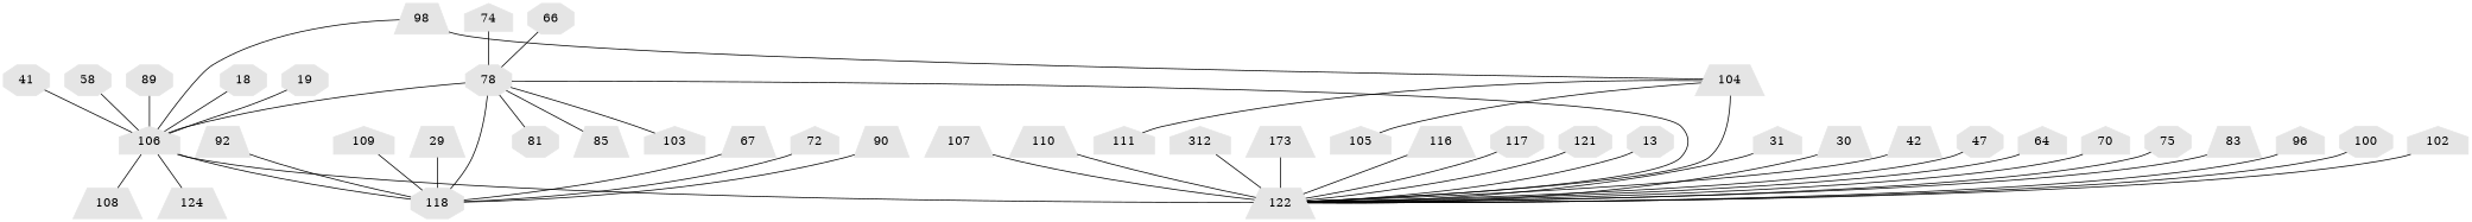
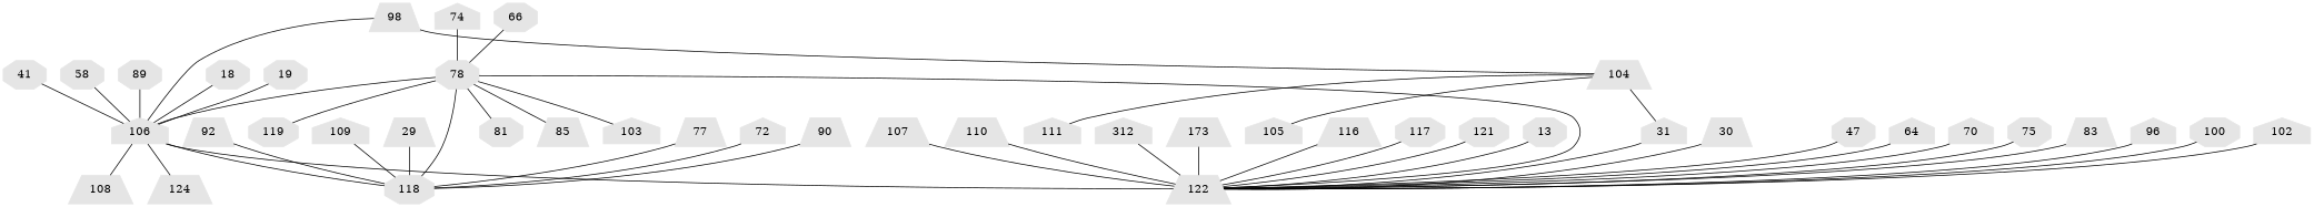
  graph {
    node [color=gray90 shape=trapezium style=filled]
    122 [super="+79+120+65+68+35"]
    13 [shape=octagon]
    106 [shape=house super="+88+95+97+69+26"]
    118 [shape=octagon super="+115"]
    108
    124
    18 [shape=octagon]
    19 [shape=octagon]
    29
    30
    31 [shape=house]
    41 [shape=octagon]
-   42
    47 [shape=octagon]
    58 [shape=octagon]
    64 [shape=house]
    66 [shape=octagon super="+36"]
    78 [shape=octagon super="+5+44+25+55+61+71+72"]
    81 [shape=octagon]
    85
    103 [shape=house]
-   67
+   119 [shape=octagon]
+   67 [label=77]
    70 [shape=house]
    74 [shape=house]
    75 [shape=octagon]
    n27 [label=72 shape=house]
    104 [super="+45+82+49"]
    105 [shape=house]
    111 [shape=house]
    83
    89 [shape=octagon]
    90
    92
    96 [shape=house]
    98
    100 [shape=octagon super="+32+84"]
    102 [shape=house super="+99"]
    107
    109 [shape=house]
    110
    n42 [label=312 shape=house]
    n43 [label=173 super="+91"]
    116 [super="+23"]
    117 [shape=octagon]
    121 [shape=octagon super="+14"]
    13 -- 122
    106 -- 122 [weight=20]
    106 -- 118 [weight=7]
    106 -- 108
    106 -- 124
    18 -- 106
    19 -- 106
    29 -- 118
    30 -- 122
    31 -- 122 [weight=2]
    41 -- 106
-   42 -- 122
    47 -- 122
    58 -- 106
    64 -- 122
    66 -- 78 [weight=2]
    78 -- 122
    78 -- 106 [weight=3]
    78 -- 118 [weight=7]
    78 -- 81
    78 -- 85
    78 -- 103
+   78 -- 119
    67 -- 118
    70 -- 122
    74 -- 78
    75 -- 122
    n27 -- 118
-   104 -- 122 [weight=3]
+   104 -- 31 [weight=3]
    104 -- 105
    104 -- 111
    83 -- 122
    89 -- 106
    90 -- 118
    92 -- 118
    96 -- 122
    98 -- 106
    98 -- 104 [weight=3]
    100 -- 122 [weight=2]
    102 -- 122 [weight=2]
    107 -- 122
    109 -- 118 [weight=2]
    110 -- 122
    n42 -- 122
    n43 -- 122
    116 -- 122 [weight=2]
    117 -- 122
    121 -- 122
  }
